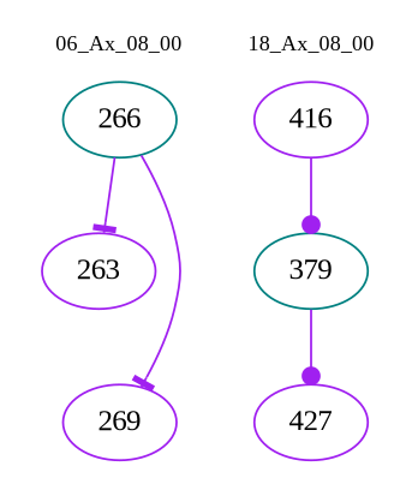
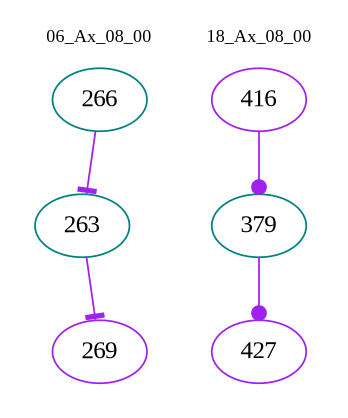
  digraph {
    fontname="Liberation Serif"
    node [color=teal fontname="Liberation Serif"]
    edge [arrowhead=tee color=purple fontname="Liberation Serif"]
    n1 [label=266]
-   n2 [color=purple label=263]
+   n2 [label=263]
    n3 [color=purple label=269]
    n4 [color=purple label=416]
    n5 [label=379]
    n6 [color=purple label=427]
    subgraph cluster_1 {
      color=white
      fontsize=10
      label="06_Ax_08_00"
      n1
      n2
      n3
    }
    subgraph cluster_2 {
      color=white
      fontsize=10
      label="18_Ax_08_00"
      n4
      n5
      n6
    }
    n1 -> n2
-   n1 -> n3
+   n2 -> n3
    n4 -> n5 [arrowhead=dot]
    n5 -> n6 [arrowhead=dot]
  }
